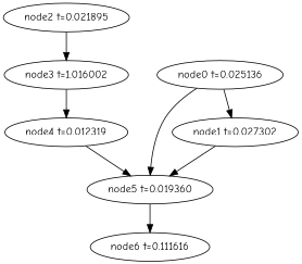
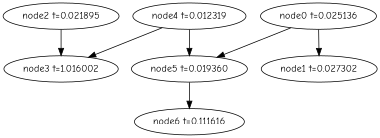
  digraph {
    fontname="Comic Neue"
    node [fontname="Comic Neue"]
    edge [fontname="Comic Neue"]
    n1 [label="node6 t=0.111616"]
    n2 [label="node5 t=0.019360"]
    n3 [label="node4 t=0.012319"]
    n4 [label="node3 t=1.016002"]
    n5 [label="node2 t=0.021895"]
    n6 [label="node1 t=0.027302"]
    n7 [label="node0 t=0.025136"]
    n2 -> n1
    n3 -> n2
-   n4 -> n3
+   n3 -> n4
    n5 -> n4
-   n6 -> n2
    n7 -> n2
    n7 -> n6
  }
